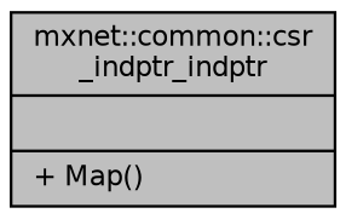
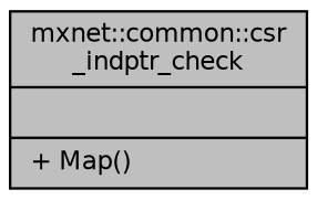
  digraph {
-   n1 [color=black fillcolor=grey75 fontcolor=black fontname=Helvetica fontsize=10 height=0.2 label="{mxnet::common::csr\l_indptr_indptr\n||+ Map()\l}" shape=record style=filled width=0.4]
+   n1 [color=black fillcolor=grey75 fontcolor=black fontname=Helvetica fontsize=10 height=0.2 label="{mxnet::common::csr\l_indptr_check\n||+ Map()\l}" shape=record style=filled width=0.4]
  }
